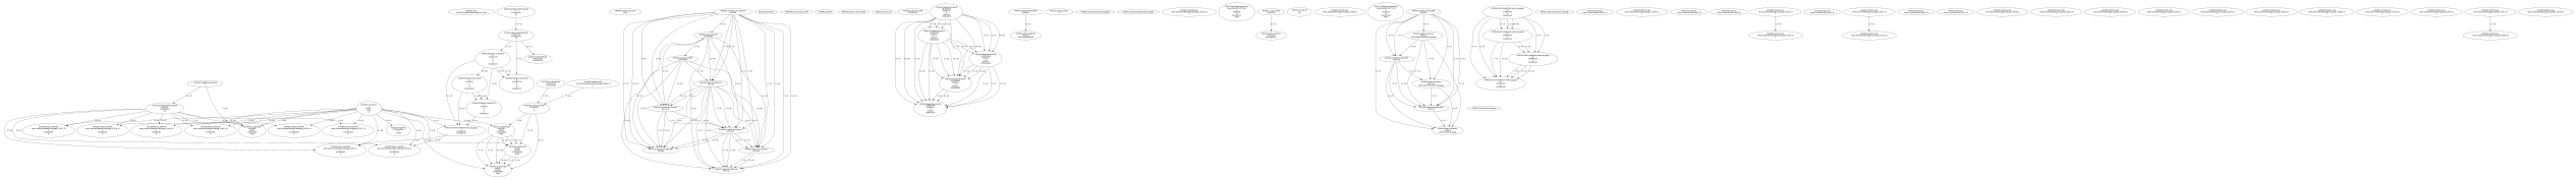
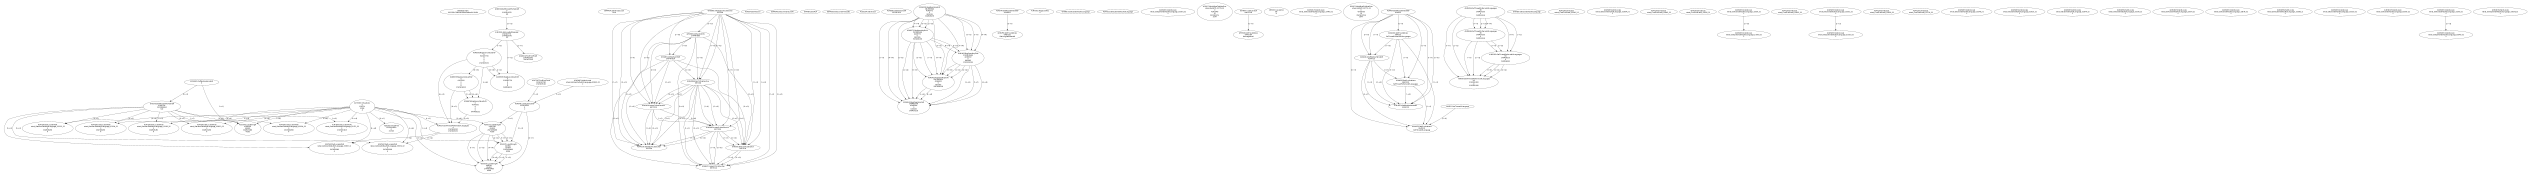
  digraph {
    fontname=Inter
    node [fontname=Inter]
    edge [fontname=Inter]
    n1 [label="6850628.main\n000352b73d5c8b7d5eb0dfecd2c3042a"]
    n2 [label="4254480.GetModuleHandleW\n0"]
    n3 [label="4243306.GetModuleFileNameW\n4194304\n2147408904\n522"]
    n4 [label="4250073.LoadStringW\n4194304\n65485\n2147409468\n4096"]
    n5 [label="4247567.GetLocaleInfoW\nretval_GetUserDefaultUILanguage_33631_32\n3\n2147408268\n4"]
    n6 [label="4247567.GetLocaleInfoW\nretval_GetUserDefaultUILanguage_33632_32\n3\n2147408268\n4"]
    n7 [label="4247567.GetLocaleInfoW\nretval_GetUserDefaultUILanguage_33272_32\n3\n2147408268\n4"]
    n8 [label="4247567.GetLocaleInfoW\nretval_GetUserDefaultUILanguage_33223_32\n3\n2147408268\n4"]
    n9 [label="4247567.GetLocaleInfoW\nretval_GetUserDefaultUILanguage_33224_32\n3\n2147408268\n4"]
    n10 [label="4247567.GetLocaleInfoW\nretval_GetUserDefaultUILanguage_33192_32\n3\n2147408268\n4"]
    n11 [label="4247567.GetLocaleInfoW\nretval_GetUserDefaultUILanguage_33633_32\n3\n2147408268\n4"]
    n12 [label="4247567.GetLocaleInfoW\nretval_GetUserDefaultUILanguage_33634_32\n3\n2147408268\n4"]
    n13 [label="6844434.SetThreadLocale\n1024"]
    n14 [label="4243965.InitializeCriticalSection\n6917004"]
    n15 [label="4250188.GetSystemInfo\n2147417660"]
    n16 [label="4214413.GetStartupInfoW\n2147417624"]
    n17 [label="4245418.EnterCriticalSection\n6917004"]
    n18 [label="4245454.LeaveCriticalSection\n6917004"]
    n19 [label="4245469.LeaveCriticalSection\n6917004"]
    n20 [label="4244205.DeleteCriticalSection\n6917004"]
    n21 [label="4245580.EnterCriticalSection\n6917004"]
    n22 [label="4245621.LeaveCriticalSection\n6917004"]
    n23 [label="4243979.GetVersion\n"]
    n24 [label="6844540.GetCommandLineW\n"]
    n25 [label="6844560.GetACP\n"]
    n26 [label="6844580.GetCurrentThreadId\n"]
    n27 [label="4250204.GetVersion\n"]
    n28 [label="4276690.GetVersionExW\n2147417420"]
    n29 [label="4248064.GetModuleFileNameW\n0\n2147408370\n261"]
    n30 [label="4245785.GetLongPathNameW\n2147407710\n2147406542\n261"]
    n31 [label="4246556.RegQueryValueExW\n0\n2147407710\n0\n0\n0\n2147408232"]
    n32 [label="4246599.RegQueryValueExW\n0\n2147407710\n0\n0\n0\n2147408232"]
    n33 [label="4246014.FindFirstFileW\n2147406542\n2147407064"]
    n34 [label="4215383.VirtualAlloc\n0\n1310704\n4096\n4"]
    n35 [label="4221262.VirtualFree\n3223060480\n0\n32768"]
    n36 [label="4245215.SetThreadPreferredUILanguages\n4\n2147408220\n2147408232"]
    n37 [label="4250073.LoadStringW\n9441340\n65485\n2147409468\n4096"]
    n38 [label="4250073.LoadStringW\n9441340\n65484\n2147409468\n4096"]
    n39 [label="4250073.LoadStringW\n9441340\n65483\n2147409468\n4096"]
    n40 [label="4246338.RegOpenKeyExW\n2147483649\n4246772\n0\n983065\n2147408236"]
    n41 [label="4246372.RegOpenKeyExW\n2147483650\n4246772\n0\n983065\n2147408236"]
    n42 [label="4246402.RegOpenKeyExW\n2147483649\n4246832\n0\n983065\n2147408236"]
    n43 [label="4246432.RegOpenKeyExW\n2147483650\n4246832\n0\n983065\n2147408236"]
    n44 [label="4246462.RegOpenKeyExW\n2147483649\n4246884\n0\n983065\n2147408236"]
    n45 [label="4245741.GetModuleHandleW\n4246160"]
    n46 [label="4245758.GetProcAddress\n9441320\nGetLongPathNameW"]
    n47 [label="4246635.RegQueryValueExW\n0\n4247000\n0\n0\n0\n2147408232"]
    n48 [label="4246676.RegQueryValueExW\n0\n4247000\n0\n0\n0\n2147408232"]
    n49 [label="4246722.RegCloseKey\n0"]
    n50 [label="4247883.GetUserDefaultUILanguage\n"]
    n51 [label="4247923.GetSystemDefaultUILanguage\n"]
    n52 [label="4245487.IsValidLocale\nretval_GetSystemDefaultUILanguage_33385_32\n2"]
    n53 [label="4250171.MultiByteToWideChar\nretval_GetACP_32773_32\n0\n4243948\n10\n2147403704\n2047"]
    n54 [label="4254893.LoadLibraryA\nuser32.dll"]
    n55 [label="4255148.GetProcAddress\n9441344\nMessageBoxA"]
    n56 [label="4255003.LocalAlloc\n64\n8"]
    n57 [label="4245487.IsValidLocale\nretval_GetUserDefaultUILanguage_33419_32\n2"]
    n58 [label="4250171.MultiByteToWideChar\nretval_GetACP_32773_32\n0\n4243868\n10\n2147403704\n2047"]
    n59 [label="4244018.GetModuleHandleW\n4244120"]
    n60 [label="4244024.GetProcAddress\n9441320\nGetThreadPreferredUILanguages"]
    n61 [label="4244044.GetModuleHandleW\n4244120"]
    n62 [label="4244050.GetProcAddress\n9441320\nSetThreadPreferredUILanguages"]
    n63 [label="4244070.GetModuleHandleW\n4244120"]
    n64 [label="4244076.GetProcAddress\n9541320\nGetThreadUILanguage"]
    n65 [label="4245487.IsValidLocale\nretval_GetUserDefaultUILanguage_32953_32\n2"]
    n66 [label="4248145.LoadLibraryExW\n3224141740\n0\n2"]
    n67 [label="4245121.GetThreadUILanguage\n"]
    n68 [label="4245059.GetThreadPreferredUILanguages\n56\n2147408200\n0\n2147408244"]
    n69 [label="4245088.GetThreadPreferredUILanguages\n56\n2147408200\n0\n2147408244"]
    n70 [label="4245059.GetThreadPreferredUILanguages\n56\n2147408200\n0\n2147408240"]
    n71 [label="4245088.GetThreadPreferredUILanguages\n56\n2147408200\n0\n2147408240"]
    n72 [label="4247558.GetUserDefaultUILanguage\n"]
    n73 [label="4247247.FindFirstFileW\n3224341740\n2147407640"]
    n74 [label="4247263.FindClose\nretval_FindFirstFileW_33641_32"]
    n75 [label="4245487.IsValidLocale\nretval_GetUserDefaultUILanguage_32954_32\n2"]
    n76 [label="4247263.FindClose\nretval_FindFirstFileW_33642_32"]
    n77 [label="4247263.FindClose\nretval_FindFirstFileW_33592_32"]
    n78 [label="4245487.IsValidLocale\nretval_GetUserDefaultUILanguage_32921_32\n2"]
    n79 [label="4245487.IsValidLocale\nretval_GetSystemDefaultUILanguage_33019_32\n2"]
    n80 [label="4247263.FindClose\nretval_FindFirstFileW_33625_32"]
    n81 [label="4245487.IsValidLocale\nretval_GetUserDefaultUILanguage_32922_32\n2"]
    n82 [label="4245487.IsValidLocale\nretval_GetSystemDefaultUILanguage_33020_32\n2"]
    n83 [label="4247263.FindClose\nretval_FindFirstFileW_33626_32"]
    n84 [label="4247263.FindClose\nretval_FindFirstFileW_33734_32"]
    n85 [label="4245487.IsValidLocale\nretval_GetUserDefaultUILanguage_32976_32\n2"]
    n86 [label="4245487.IsValidLocale\nretval_GetUserDefaultUILanguage_32920_32\n2"]
    n87 [label="4245487.IsValidLocale\nretval_GetUserDefaultUILanguage_32874_32\n2"]
    n88 [label="4245487.IsValidLocale\nretval_GetUserDefaultUILanguage_33310_32\n2"]
    n89 [label="4245487.IsValidLocale\nretval_GetUserDefaultUILanguage_32875_32\n2"]
    n90 [label="4245487.IsValidLocale\nretval_GetUserDefaultUILanguage_32876_32\n2"]
    n91 [label="4245487.IsValidLocale\nretval_GetSystemDefaultUILanguage_33386_32\n2"]
    n92 [label="4245487.IsValidLocale\nretval_GetUserDefaultUILanguage_33329_32\n2"]
    n93 [label="4245487.IsValidLocale\nretval_GetUserDefaultUILanguage_32938_32\n2"]
    n94 [label="4245487.IsValidLocale\nretval_GetUserDefaultUILanguage_33216_32\n2"]
    n95 [label="4245487.IsValidLocale\nretval_GetSystemDefaultUILanguage_33549_32\n2"]
    n96 [label="4245487.IsValidLocale\nretval_GetSystemDefaultUILanguage_33836_32\n2"]
    n2 -> n3 [label="(0-->1)"]
    n2 -> n4 [label="(0-->1)"]
    n3 -> n4 [label="(1-->1)"]
    n3 -> n5 [label="(0-->2)"]
    n3 -> n6 [label="(0-->2)"]
    n3 -> n7 [label="(0-->2)"]
    n3 -> n8 [label="(0-->2)"]
    n3 -> n9 [label="(0-->2)"]
    n3 -> n10 [label="(0-->2)"]
    n3 -> n11 [label="(0-->2)"]
    n3 -> n12 [label="(0-->2)"]
    n14 -> n15 [label="(0-->0)"]
+   n14 -> n16 [label="(0-->0)"]
    n14 -> n17 [label="(1-->1)"]
    n14 -> n17 [label="(0-->0)"]
    n14 -> n18 [label="(1-->1)"]
    n14 -> n18 [label="(0-->0)"]
    n14 -> n19 [label="(1-->1)"]
    n14 -> n19 [label="(0-->0)"]
    n14 -> n20 [label="(1-->1)"]
    n14 -> n20 [label="(0-->0)"]
    n14 -> n21 [label="(1-->1)"]
    n14 -> n21 [label="(0-->0)"]
    n14 -> n22 [label="(1-->1)"]
    n14 -> n22 [label="(0-->0)"]
    n15 -> n16 [label="(0-->0)"]
    n15 -> n17 [label="(0-->0)"]
    n15 -> n18 [label="(0-->0)"]
-   n15 -> n19 [label="(0-->0)"]
    n15 -> n20 [label="(0-->0)"]
    n15 -> n21 [label="(0-->0)"]
    n15 -> n22 [label="(0-->0)"]
    n16 -> n17 [label="(0-->0)"]
    n16 -> n18 [label="(0-->0)"]
    n16 -> n20 [label="(0-->0)"]
    n16 -> n21 [label="(0-->0)"]
    n16 -> n22 [label="(0-->0)"]
    n17 -> n18 [label="(1-->1)"]
    n17 -> n18 [label="(0-->0)"]
    n17 -> n19 [label="(1-->1)"]
    n17 -> n19 [label="(0-->0)"]
    n17 -> n20 [label="(1-->1)"]
    n17 -> n20 [label="(0-->0)"]
    n17 -> n21 [label="(1-->1)"]
    n17 -> n21 [label="(0-->0)"]
    n17 -> n22 [label="(1-->1)"]
    n17 -> n22 [label="(0-->0)"]
    n18 -> n19 [label="(1-->1)"]
    n18 -> n19 [label="(0-->0)"]
    n18 -> n20 [label="(1-->1)"]
    n18 -> n20 [label="(0-->0)"]
    n19 -> n20 [label="(1-->1)"]
    n19 -> n20 [label="(0-->0)"]
    n19 -> n21 [label="(1-->1)"]
    n19 -> n21 [label="(0-->0)"]
    n19 -> n22 [label="(1-->1)"]
    n19 -> n22 [label="(0-->0)"]
    n21 -> n22 [label="(1-->1)"]
    n21 -> n22 [label="(0-->0)"]
    n29 -> n30 [label="(3-->3)"]
    n30 -> n31 [label="(1-->2)"]
    n30 -> n32 [label="(1-->2)"]
    n30 -> n33 [label="(2-->1)"]
    n31 -> n32 [label="(2-->2)"]
    n31 -> n32 [label="(6-->6)"]
    n31 -> n36 [label="(6-->3)"]
    n31 -> n47 [label="(6-->6)"]
    n31 -> n48 [label="(6-->6)"]
    n34 -> n4 [label="(3-->4)"]
    n34 -> n5 [label="(4-->4)"]
    n34 -> n6 [label="(4-->4)"]
    n34 -> n7 [label="(4-->4)"]
    n34 -> n8 [label="(4-->4)"]
    n34 -> n9 [label="(4-->4)"]
    n34 -> n10 [label="(4-->4)"]
    n34 -> n11 [label="(4-->4)"]
    n34 -> n12 [label="(4-->4)"]
    n34 -> n35 [label="(0-->1)"]
    n34 -> n36 [label="(4-->1)"]
    n34 -> n37 [label="(3-->4)"]
    n34 -> n38 [label="(3-->4)"]
    n34 -> n39 [label="(3-->4)"]
    n36 -> n5 [label="(1-->4)"]
    n36 -> n6 [label="(1-->4)"]
    n37 -> n38 [label="(1-->1)"]
    n37 -> n38 [label="(3-->3)"]
    n37 -> n38 [label="(4-->4)"]
    n37 -> n39 [label="(1-->1)"]
    n37 -> n39 [label="(3-->3)"]
    n37 -> n39 [label="(4-->4)"]
    n38 -> n39 [label="(1-->1)"]
    n38 -> n39 [label="(3-->3)"]
    n38 -> n39 [label="(4-->4)"]
    n40 -> n41 [label="(2-->2)"]
    n40 -> n41 [label="(4-->4)"]
    n40 -> n41 [label="(5-->5)"]
    n40 -> n42 [label="(1-->1)"]
    n40 -> n42 [label="(4-->4)"]
    n40 -> n42 [label="(5-->5)"]
    n40 -> n43 [label="(4-->4)"]
    n40 -> n43 [label="(5-->5)"]
    n40 -> n44 [label="(1-->1)"]
    n40 -> n44 [label="(4-->4)"]
    n40 -> n44 [label="(5-->5)"]
    n41 -> n42 [label="(4-->4)"]
    n41 -> n42 [label="(5-->5)"]
    n41 -> n43 [label="(1-->1)"]
    n41 -> n43 [label="(4-->4)"]
    n41 -> n43 [label="(5-->5)"]
    n41 -> n44 [label="(4-->4)"]
    n41 -> n44 [label="(5-->5)"]
    n42 -> n43 [label="(2-->2)"]
    n42 -> n43 [label="(4-->4)"]
    n42 -> n43 [label="(5-->5)"]
    n42 -> n44 [label="(1-->1)"]
    n42 -> n44 [label="(4-->4)"]
    n42 -> n44 [label="(5-->5)"]
    n43 -> n44 [label="(4-->4)"]
    n43 -> n44 [label="(5-->5)"]
    n45 -> n46 [label="(0-->1)"]
    n47 -> n36 [label="(6-->3)"]
    n47 -> n48 [label="(2-->2)"]
    n47 -> n48 [label="(6-->6)"]
    n48 -> n36 [label="(6-->3)"]
    n54 -> n55 [label="(0-->1)"]
    n59 -> n60 [label="(0-->1)"]
    n59 -> n61 [label="(1-->1)"]
    n59 -> n61 [label="(0-->0)"]
    n59 -> n62 [label="(0-->1)"]
    n59 -> n63 [label="(1-->1)"]
    n59 -> n63 [label="(0-->0)"]
    n59 -> n64 [label="(0-->1)"]
    n60 -> n61 [label="(1-->0)"]
    n60 -> n62 [label="(1-->1)"]
    n60 -> n63 [label="(1-->0)"]
    n60 -> n64 [label="(1-->1)"]
    n61 -> n62 [label="(0-->1)"]
    n61 -> n63 [label="(1-->1)"]
    n61 -> n63 [label="(0-->0)"]
    n61 -> n64 [label="(0-->1)"]
    n62 -> n63 [label="(1-->0)"]
    n62 -> n64 [label="(1-->1)"]
-   n63 -> n64 [label="(0-->1)"]
+   n67 -> n64 [label="(0-->1)"]
    n65 -> n66 [label="(2-->3)"]
    n66 -> n37 [label="(0-->1)"]
    n66 -> n38 [label="(0-->1)"]
    n66 -> n39 [label="(0-->1)"]
    n68 -> n69 [label="(1-->1)"]
    n68 -> n69 [label="(2-->2)"]
    n68 -> n69 [label="(4-->4)"]
    n68 -> n70 [label="(1-->1)"]
    n68 -> n70 [label="(2-->2)"]
    n68 -> n71 [label="(1-->1)"]
    n68 -> n71 [label="(2-->2)"]
    n69 -> n70 [label="(1-->1)"]
    n69 -> n70 [label="(2-->2)"]
    n69 -> n71 [label="(1-->1)"]
    n69 -> n71 [label="(2-->2)"]
    n70 -> n71 [label="(1-->1)"]
    n70 -> n71 [label="(2-->2)"]
    n70 -> n71 [label="(4-->4)"]
    n73 -> n66 [label="(1-->1)"]
    n78 -> n79 [label="(2-->2)"]
    n81 -> n82 [label="(2-->2)"]
    n94 -> n95 [label="(2-->2)"]
  }
